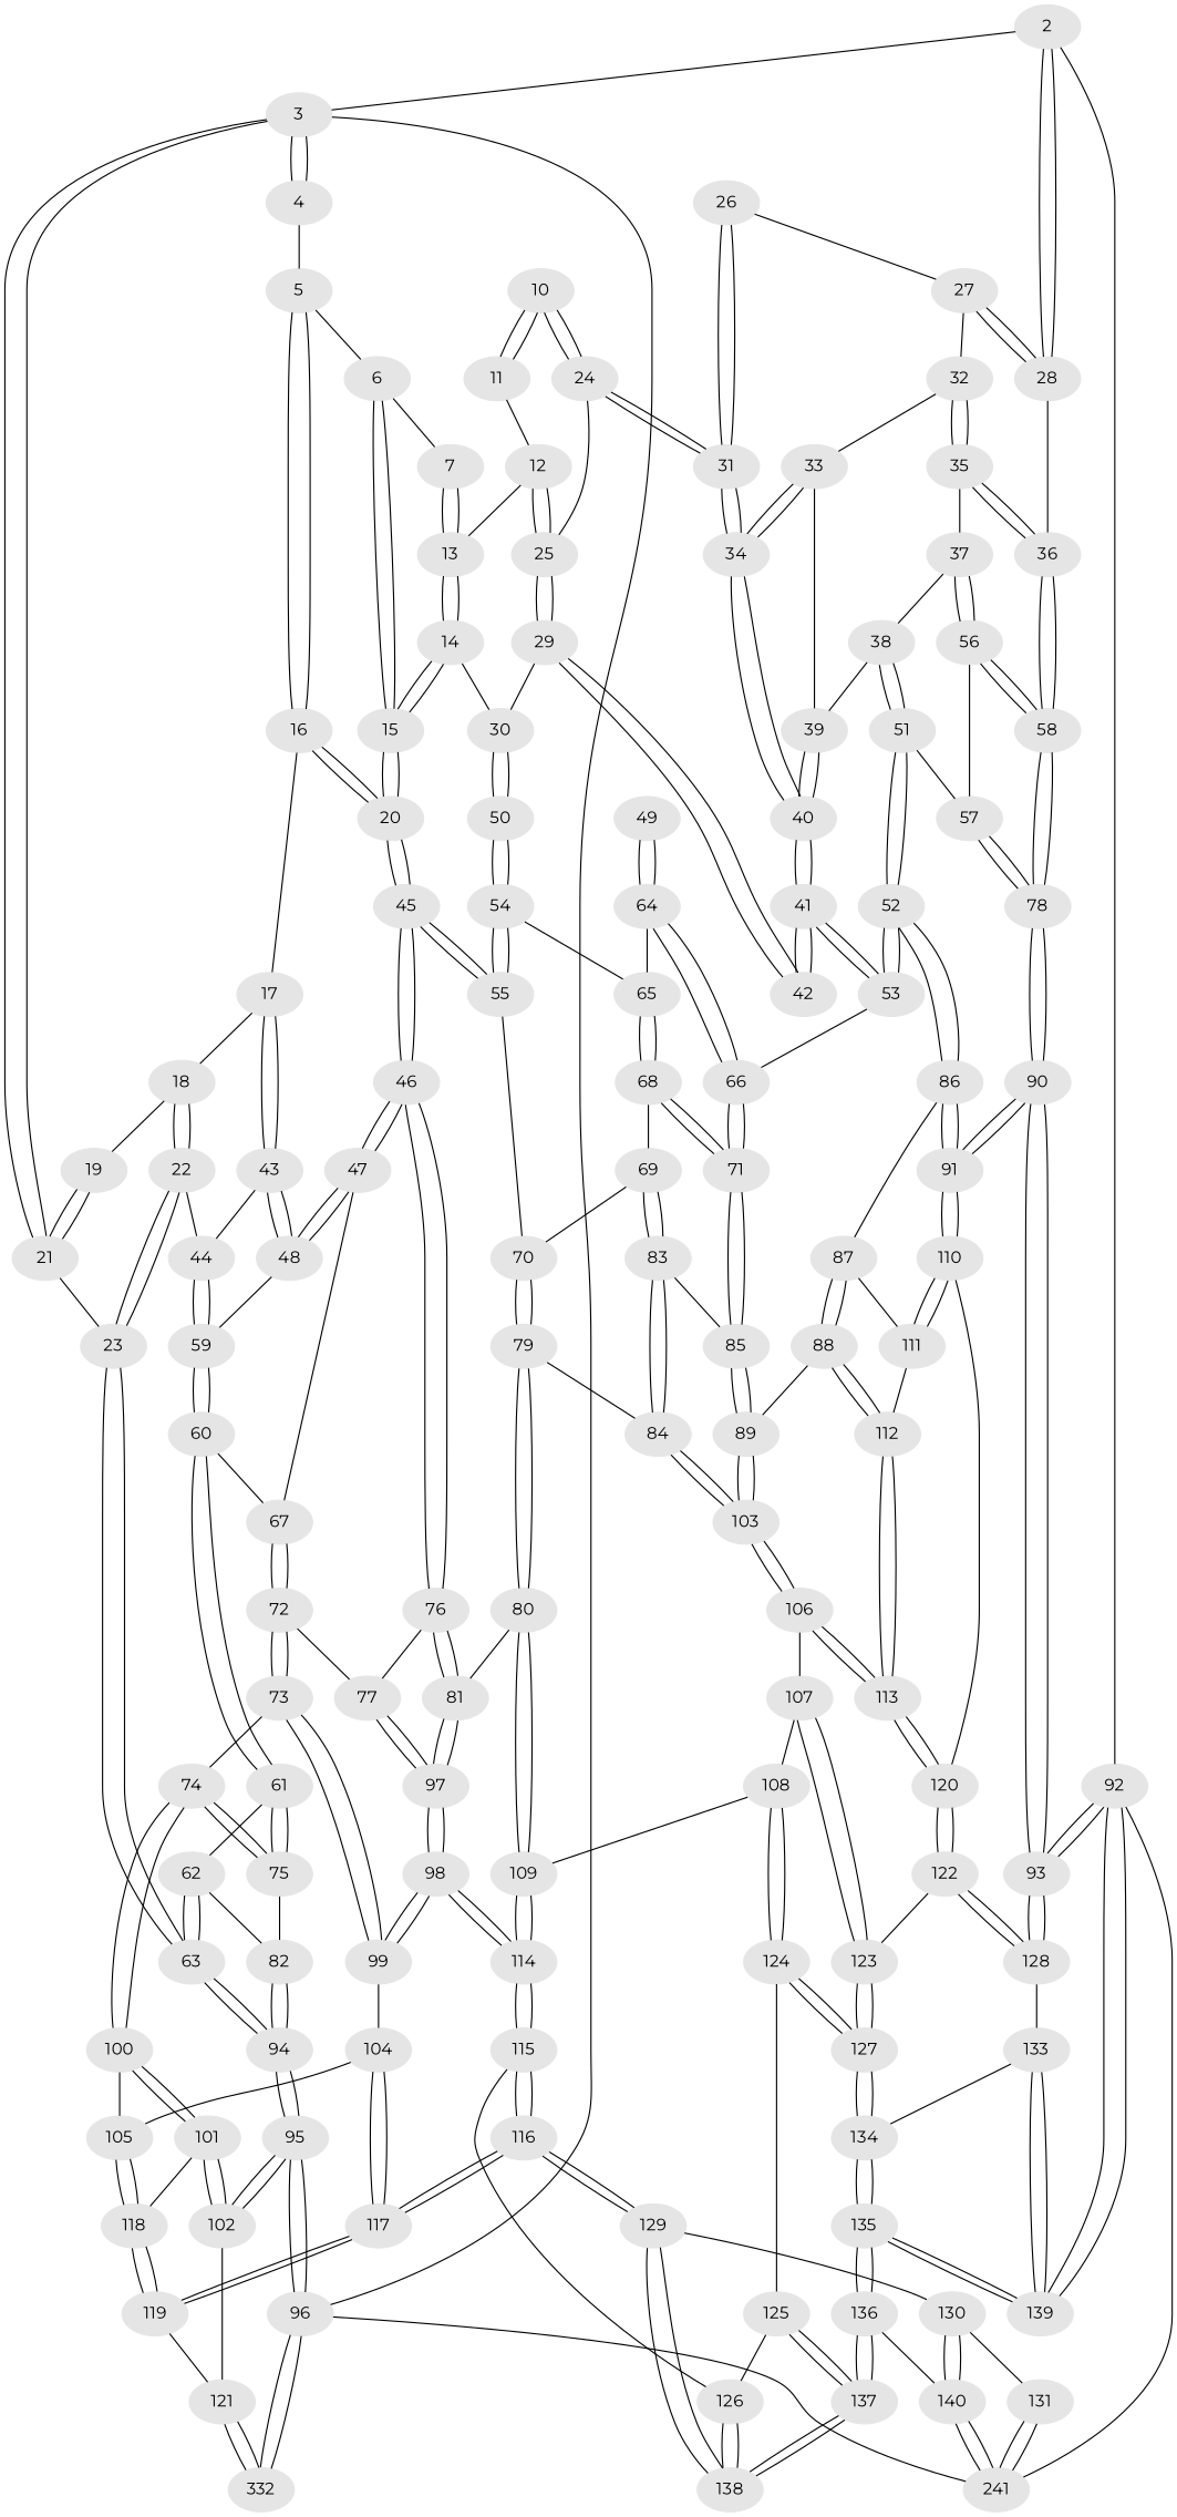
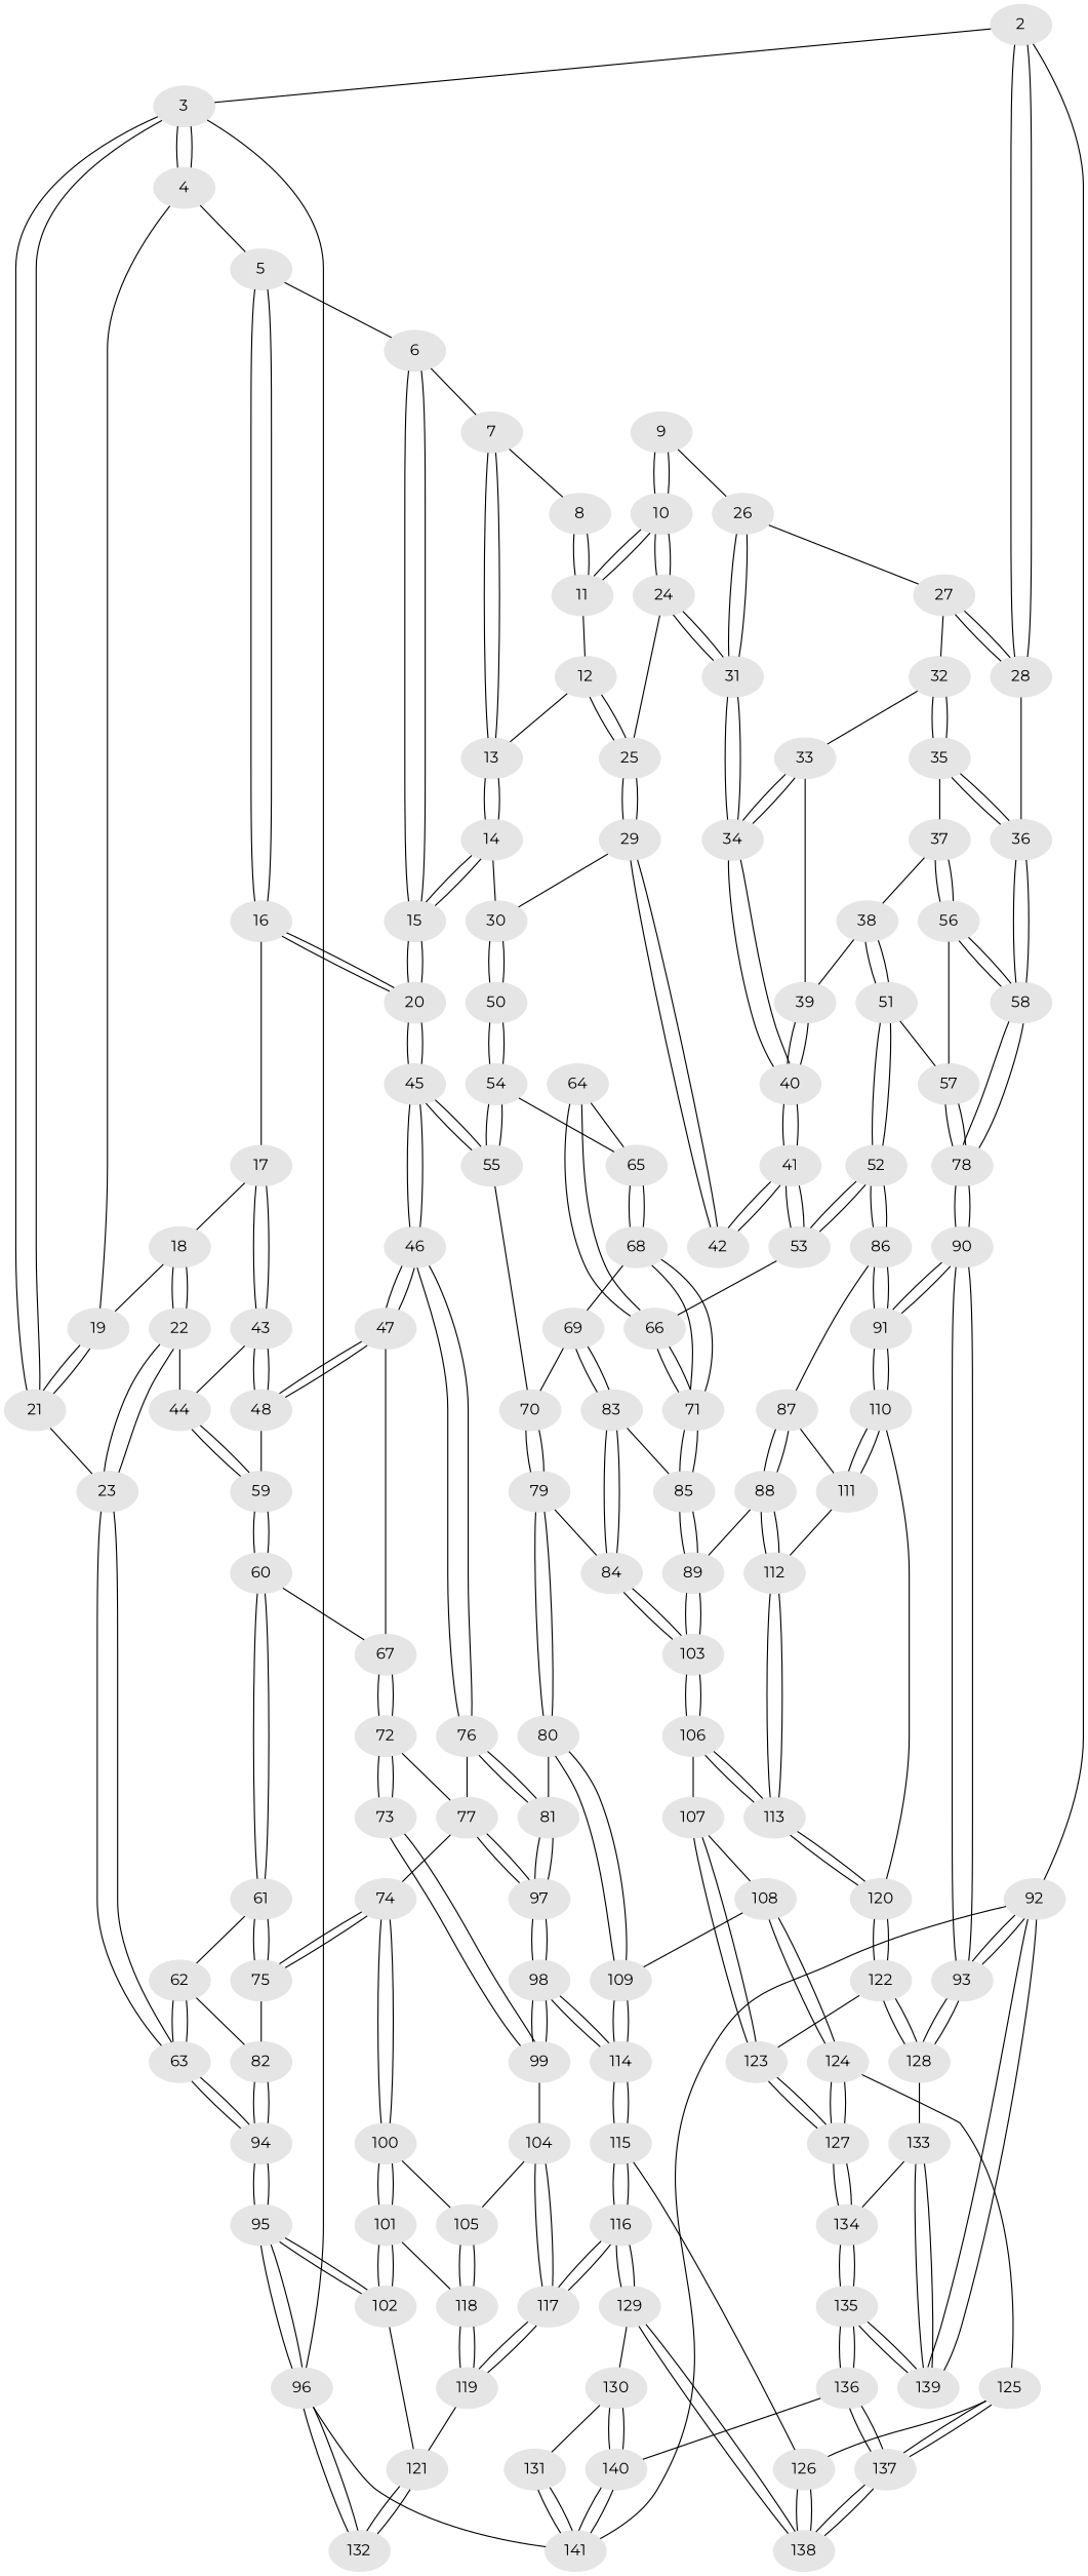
  graph {
    fontname=Montserrat
    node [color=gray90 fontname=Montserrat style=filled]
    edge [fontname=Montserrat]
    2
    3
    28
    92
+   9
    10
    26
    4
    21
    96
    36
    93
    139
-   141 [label=241]
+   141
    5
    19
    23
-   132 [label=332]
+   132
    6
    16
    7
    15
    20
    17
+   8
    13
    11
    14
    12
    24
    31
    27
    25
    29
    30
    50
    45
    18
    43
    22
    44
    48
    46
    55
    63
    59
    94
    34
    42
    32
    33
    35
    58
    54
    40
    39
    37
    41
    38
    56
    78
    51
    57
    52
    53
    66
-   49
    64
    60
    47
    76
    70
    67
    77
    81
    72
    65
    86
    87
    91
    71
    68
    79
    90
    61
    62
    75
    82
    95
    69
    85
    73
    83
    84
    80
    89
    74
    99
    97
    100
    104
    101
    105
    98
    109
    103
    114
    106
    88
    111
    110
    112
    113
    128
    120
    133
    102
    121
    115
    117
    118
    119
    107
    108
    123
    124
    127
    125
    122
    116
    126
    129
    138
    130
    134
    137
    135
    131
    140
    136
    2 -- 3
    2 -- 28
    2 -- 28
    2 -- 92
    3 -- 4
    3 -- 4
    3 -- 21
    3 -- 21
    3 -- 96
    28 -- 36
    92 -- 93
    92 -- 93
    92 -- 139
    92 -- 139
    92 -- 141
+   9 -- 10
+   9 -- 10
+   9 -- 26
    10 -- 11
    10 -- 11
    10 -- 24
    10 -- 24
    26 -- 31
    26 -- 31
    26 -- 27
    4 -- 5
+   4 -- 19
    21 -- 23
    96 -- 141
    96 -- 132
    96 -- 132
    36 -- 58
    36 -- 58
    93 -- 128
    93 -- 128
    5 -- 6
    5 -- 16
    5 -- 16
    19 -- 21
    19 -- 21
    23 -- 63
    23 -- 63
    6 -- 7
    6 -- 15
    6 -- 15
    16 -- 20
    16 -- 20
    16 -- 17
+   7 -- 8
    7 -- 13
    7 -- 13
    15 -- 20
    15 -- 20
    20 -- 45
    20 -- 45
    17 -- 18
    17 -- 43
    17 -- 43
+   8 -- 11
+   8 -- 11
    13 -- 14
    13 -- 14
    11 -- 12
    14 -- 15
    14 -- 15
    14 -- 30
    12 -- 13
    12 -- 25
    12 -- 25
    24 -- 31
    24 -- 31
    24 -- 25
    31 -- 34
    31 -- 34
    27 -- 28
    27 -- 28
    27 -- 32
    25 -- 29
    25 -- 29
    29 -- 30
    29 -- 42
    29 -- 42
    30 -- 50
    30 -- 50
    50 -- 54
    50 -- 54
    45 -- 46
    45 -- 46
    45 -- 55
    45 -- 55
    18 -- 19
    18 -- 22
    18 -- 22
    43 -- 44
    43 -- 48
    43 -- 48
    22 -- 23
    22 -- 23
    22 -- 44
    44 -- 59
    44 -- 59
    48 -- 59
    46 -- 47
    46 -- 47
    46 -- 76
    46 -- 76
    55 -- 70
    63 -- 94
    63 -- 94
    59 -- 60
    59 -- 60
    94 -- 95
    94 -- 95
    34 -- 40
    34 -- 40
    32 -- 33
    32 -- 35
    32 -- 35
    33 -- 34
    33 -- 34
    33 -- 39
    35 -- 36
    35 -- 36
    35 -- 37
    58 -- 78
    58 -- 78
    54 -- 55
    54 -- 55
    54 -- 65
    40 -- 41
    40 -- 41
    39 -- 40
    39 -- 40
    37 -- 38
    37 -- 56
    37 -- 56
    41 -- 42
    41 -- 42
    41 -- 53
    41 -- 53
    38 -- 39
    38 -- 51
    38 -- 51
    56 -- 58
    56 -- 58
    56 -- 57
    78 -- 90
    78 -- 90
    51 -- 57
    51 -- 52
    51 -- 52
    57 -- 78
    57 -- 78
    52 -- 53
    52 -- 53
    52 -- 86
    52 -- 86
    53 -- 66
    66 -- 71
    66 -- 71
-   49 -- 64
-   49 -- 64
    64 -- 66
    64 -- 66
    64 -- 65
    60 -- 67
    60 -- 61
    60 -- 61
    47 -- 48
    47 -- 48
    47 -- 67
    76 -- 77
    76 -- 81
    76 -- 81
    70 -- 79
    70 -- 79
    67 -- 72
    67 -- 72
    77 -- 97
    77 -- 97
    81 -- 97
    81 -- 97
    72 -- 77
    72 -- 73
    72 -- 73
    65 -- 68
    65 -- 68
    86 -- 87
    86 -- 91
    86 -- 91
    87 -- 88
    87 -- 88
    87 -- 111
    91 -- 110
    91 -- 110
    71 -- 85
    71 -- 85
    68 -- 71
    68 -- 71
    68 -- 69
    79 -- 84
    79 -- 80
    79 -- 80
    90 -- 93
    90 -- 93
    90 -- 91
    90 -- 91
    61 -- 62
    61 -- 75
    61 -- 75
    62 -- 63
    62 -- 63
    62 -- 82
    75 -- 82
    82 -- 94
    82 -- 94
    95 -- 96
    95 -- 96
    95 -- 102
    95 -- 102
    69 -- 70
    69 -- 83
    69 -- 83
    85 -- 89
    85 -- 89
-   73 -- 74
+   77 -- 74
    73 -- 99
    73 -- 99
    83 -- 85
    83 -- 84
    83 -- 84
    84 -- 103
    84 -- 103
    80 -- 81
    80 -- 109
    80 -- 109
    89 -- 103
    89 -- 103
    74 -- 75
    74 -- 75
    74 -- 100
    74 -- 100
    99 -- 104
    97 -- 98
    97 -- 98
    100 -- 101
    100 -- 101
    100 -- 105
    104 -- 105
    104 -- 117
    104 -- 117
    101 -- 102
    101 -- 102
    101 -- 118
    105 -- 118
    105 -- 118
    98 -- 99
    98 -- 99
    98 -- 114
    98 -- 114
    109 -- 114
    109 -- 114
    103 -- 106
    103 -- 106
    114 -- 115
    114 -- 115
    106 -- 113
    106 -- 113
    106 -- 107
    88 -- 89
    88 -- 112
    88 -- 112
    111 -- 112
    110 -- 111
    110 -- 111
    110 -- 120
    112 -- 113
    112 -- 113
    113 -- 120
    113 -- 120
    128 -- 133
    120 -- 122
    120 -- 122
    133 -- 139
    133 -- 139
    133 -- 134
    102 -- 121
    121 -- 132
    121 -- 132
    115 -- 116
    115 -- 116
    115 -- 126
    117 -- 119
    117 -- 119
    118 -- 119
    118 -- 119
    119 -- 121
    107 -- 108
    107 -- 123
    107 -- 123
    108 -- 109
    108 -- 124
    108 -- 124
    123 -- 127
    123 -- 127
    124 -- 127
    124 -- 127
    124 -- 125
    127 -- 134
    127 -- 134
    125 -- 126
    125 -- 137
    125 -- 137
    122 -- 128
    122 -- 128
    122 -- 123
    116 -- 117
    116 -- 117
    116 -- 129
    116 -- 129
    126 -- 138
    126 -- 138
    129 -- 138
    129 -- 138
    129 -- 130
    130 -- 131
    130 -- 140
    130 -- 140
    134 -- 135
    134 -- 135
    137 -- 138
    137 -- 138
    135 -- 139
    135 -- 139
    135 -- 136
    135 -- 136
    131 -- 141
    131 -- 141
    140 -- 141
    140 -- 141
    136 -- 137
    136 -- 137
    136 -- 140
  }
